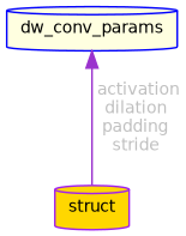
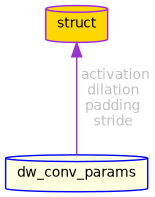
  digraph {
    node [fontname=Helvetica fontsize=10 shape=cylinder style=filled]
    n1 [color=blue fillcolor=lightyellow fontcolor=black height=0.2 label=dw_conv_params width=0.4]
    n2 [color=purple fillcolor=gold height=0.2 label=struct width=0.4]
-   n1 -> n2 [color=darkorchid3 dir=back fontcolor=grey fontname=Helvetica fontsize=10 label=" activation\ndilation\npadding\nstride" labelfontname=Helvetica labelfontsize=10 style=solid]
+   n2 -> n1 [color=darkorchid3 dir=back fontcolor=grey fontname=Helvetica fontsize=10 label=" activation\ndilation\npadding\nstride" labelfontname=Helvetica labelfontsize=10 style=solid]
  }
